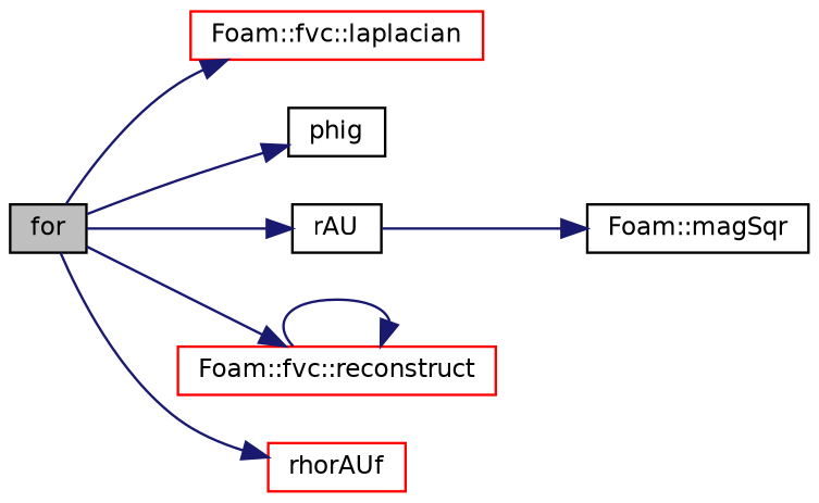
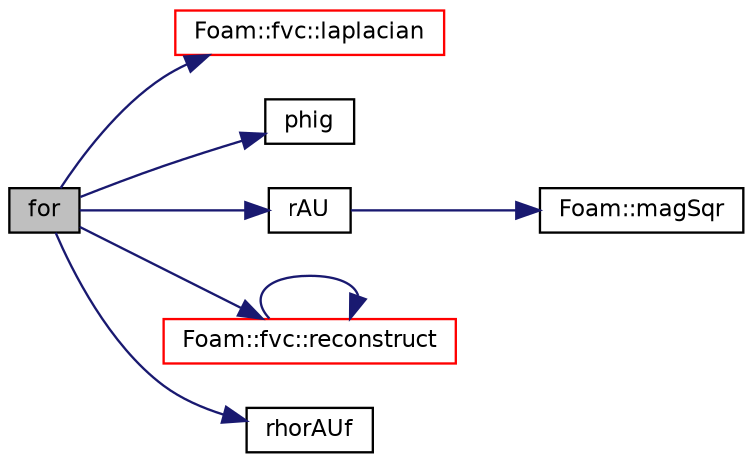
  digraph {
    rankdir=LR
    node [color=black fontname=Helvetica fontsize=10 shape=record]
    edge [color=midnightblue fontname=Helvetica fontsize=10 labelfontname=Helvetica labelfontsize=10 style=solid]
    n1 [fillcolor=grey75 fontcolor=black height=0.2 label=for style=filled width=0.4]
    n2 [color=red height=0.2 label="Foam::fvc::laplacian" width=0.4]
    n3 [height=0.2 label=phig width=0.4]
    n4 [height=0.2 label=rAU width=0.4]
    n5 [color=red height=0.2 label="Foam::fvc::reconstruct" width=0.4]
-   n6 [color=red height=0.2 label=rhorAUf width=0.4]
+   n6 [height=0.2 label=rhorAUf width=0.4]
    n7 [height=0.2 label="Foam::magSqr" width=0.4]
    n1 -> n2
    n1 -> n3
    n1 -> n4
    n1 -> n5
    n1 -> n6
    n4 -> n7
    n5 -> n5
  }
